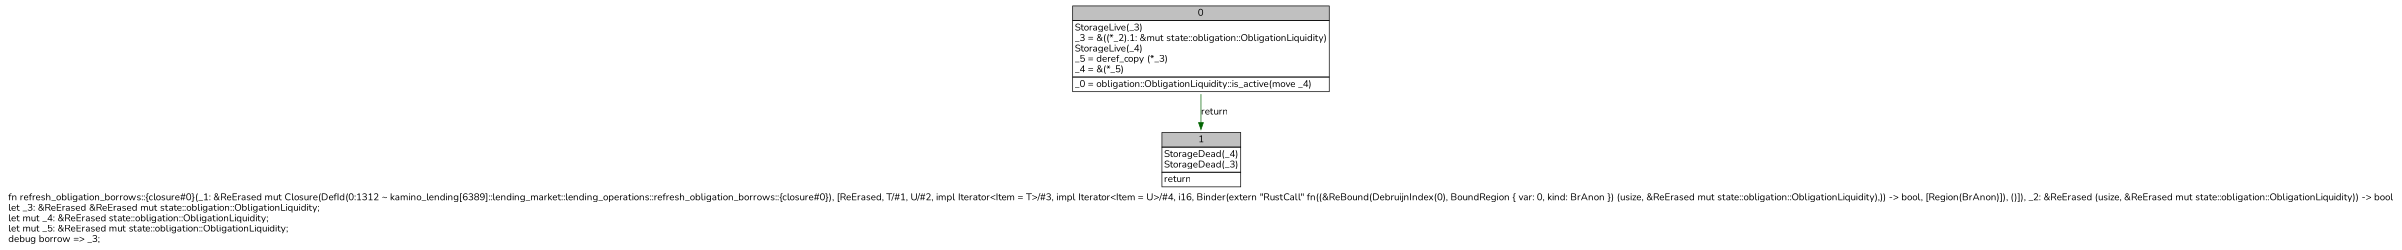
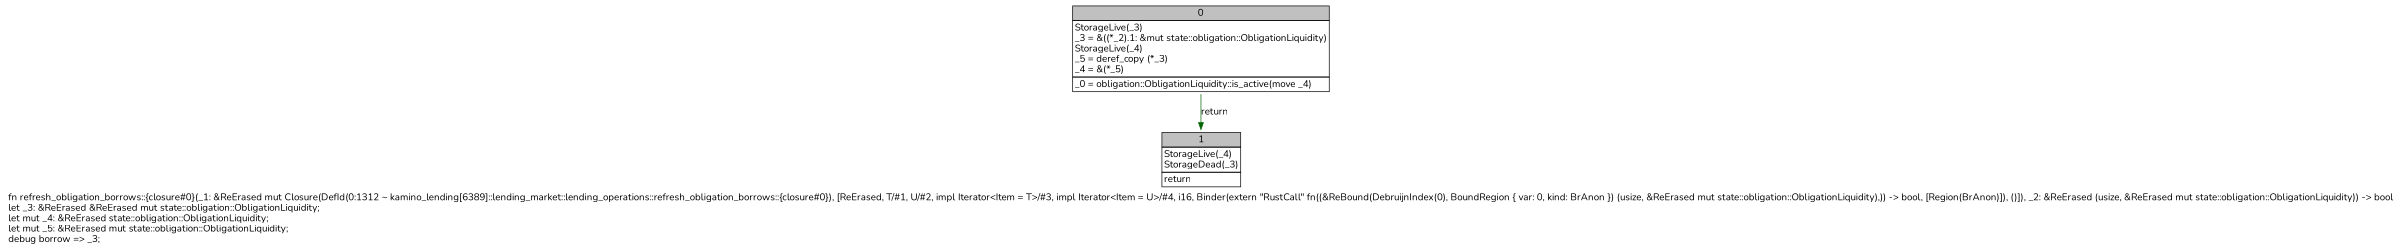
  digraph {
    fontname=Nunito
    label=<fn refresh_obligation_borrows::{closure#0}(_1: &amp;ReErased mut Closure(DefId(0:1312 ~ kamino_lending[6389]::lending_market::lending_operations::refresh_obligation_borrows::{closure#0}), [ReErased, T/#1, U/#2, impl Iterator&lt;Item = T&gt;/#3, impl Iterator&lt;Item = U&gt;/#4, i16, Binder(extern &quot;RustCall&quot; fn((&amp;ReBound(DebruijnIndex(0), BoundRegion { var: 0, kind: BrAnon }) (usize, &amp;ReErased mut state::obligation::ObligationLiquidity),)) -&gt; bool, [Region(BrAnon)]), ()]), _2: &amp;ReErased (usize, &amp;ReErased mut state::obligation::ObligationLiquidity)) -&gt; bool<br align="left"/>let _3: &amp;ReErased &amp;ReErased mut state::obligation::ObligationLiquidity;<br align="left"/>let mut _4: &amp;ReErased state::obligation::ObligationLiquidity;<br align="left"/>let mut _5: &amp;ReErased mut state::obligation::ObligationLiquidity;<br align="left"/>debug borrow =&gt; _3;<br align="left"/>>
    node [fontname=Nunito shape=none]
    n1 [label=<<table border="0" cellborder="1" cellspacing="0"><tr><td bgcolor="gray" align="center" colspan="1">0</td></tr><tr><td align="left" balign="left">StorageLive(_3)<br/>_3 = &amp;((*_2).1: &amp;mut state::obligation::ObligationLiquidity)<br/>StorageLive(_4)<br/>_5 = deref_copy (*_3)<br/>_4 = &amp;(*_5)<br/></td></tr><tr><td align="left">_0 = obligation::ObligationLiquidity::is_active(move _4)</td></tr></table>>]
-   n2 [label=<<table border="0" cellborder="1" cellspacing="0"><tr><td bgcolor="gray" align="center" colspan="1">1</td></tr><tr><td align="left" balign="left">StorageDead(_4)<br/>StorageDead(_3)<br/></td></tr><tr><td align="left">return</td></tr></table>>]
+   n2 [label=<<table border="0" cellborder="1" cellspacing="0"><tr><td bgcolor="gray" align="center" colspan="1">1</td></tr><tr><td align="left" balign="left">StorageLive(_4)<br/>StorageDead(_3)<br/></td></tr><tr><td align="left">return</td></tr></table>>]
    n1 -> n2 [fontname=Nunito label=return color=darkgreen]
  }
